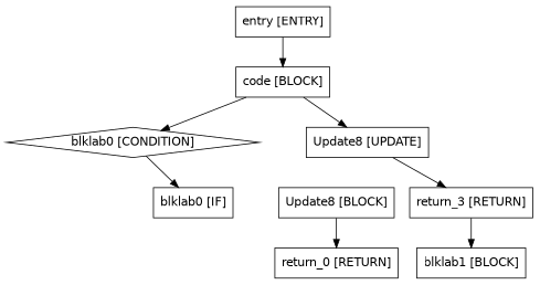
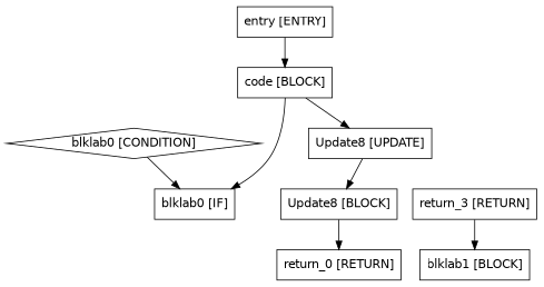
  digraph {
    fontname="DejaVu Sans"
    node [fontname="DejaVu Sans" shape=box]
    edge [fontname="DejaVu Sans"]
    "entry [ENTRY]"
    "code [BLOCK]"
    "blklab0 [CONDITION]" [shape=diamond]
    "Update8 [UPDATE]"
    "blklab0 [IF]"
    "Update8 [BLOCK]"
    "return_3 [RETURN]"
    "blklab1 [BLOCK]"
    "return_0 [RETURN]"
    "entry [ENTRY]" -> "code [BLOCK]"
-   "code [BLOCK]" -> "blklab0 [CONDITION]"
+   "code [BLOCK]" -> "blklab0 [IF]"
    "code [BLOCK]" -> "Update8 [UPDATE]"
    "blklab0 [CONDITION]" -> "blklab0 [IF]"
-   "Update8 [UPDATE]" -> "return_3 [RETURN]"
+   "Update8 [UPDATE]" -> "Update8 [BLOCK]"
    "Update8 [BLOCK]" -> "return_0 [RETURN]"
    "return_3 [RETURN]" -> "blklab1 [BLOCK]"
  }
